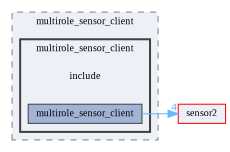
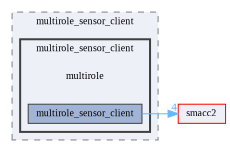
  digraph {
    compound=true
    rankdir=LR
    fontname="Liberation Serif"
    node [fontname="Liberation Serif" fontsize=10 shape=box style=filled]
-   n1 [height=0.2 label=include shape=plaintext width=0.4 style=""]
+   n1 [height=0.2 label=multirole shape=plaintext width=0.4 style=""]
    n2 [color=grey25 fillcolor="#a2b4d6" height=0.2 label=multirole_sensor_client width=0.4]
-   n3 [color=red fillcolor="#edf0f7" height=0.2 label=sensor2 width=0.4]
+   n3 [color=red fillcolor="#edf0f7" height=0.2 label=smacc2 width=0.4]
    subgraph cluster_1 {
      bgcolor="#edf0f7"
      fontsize=10
      label=multirole_sensor_client
      pencolor=grey50
      style="filled,dashed"
      subgraph cluster_2 {
        bgcolor="#edf0f7"
        fontsize=10
        pencolor=grey25
        style="filled,bold"
        n1
        n2
      }
    }
    n2 -> n3 [color=steelblue1 fontcolor=steelblue1 fontname="Liberation Serif" fontsize=10 headlabel=4 labeldistance=1.5 labelfontname=Helvetica labelfontsize=10]
  }
